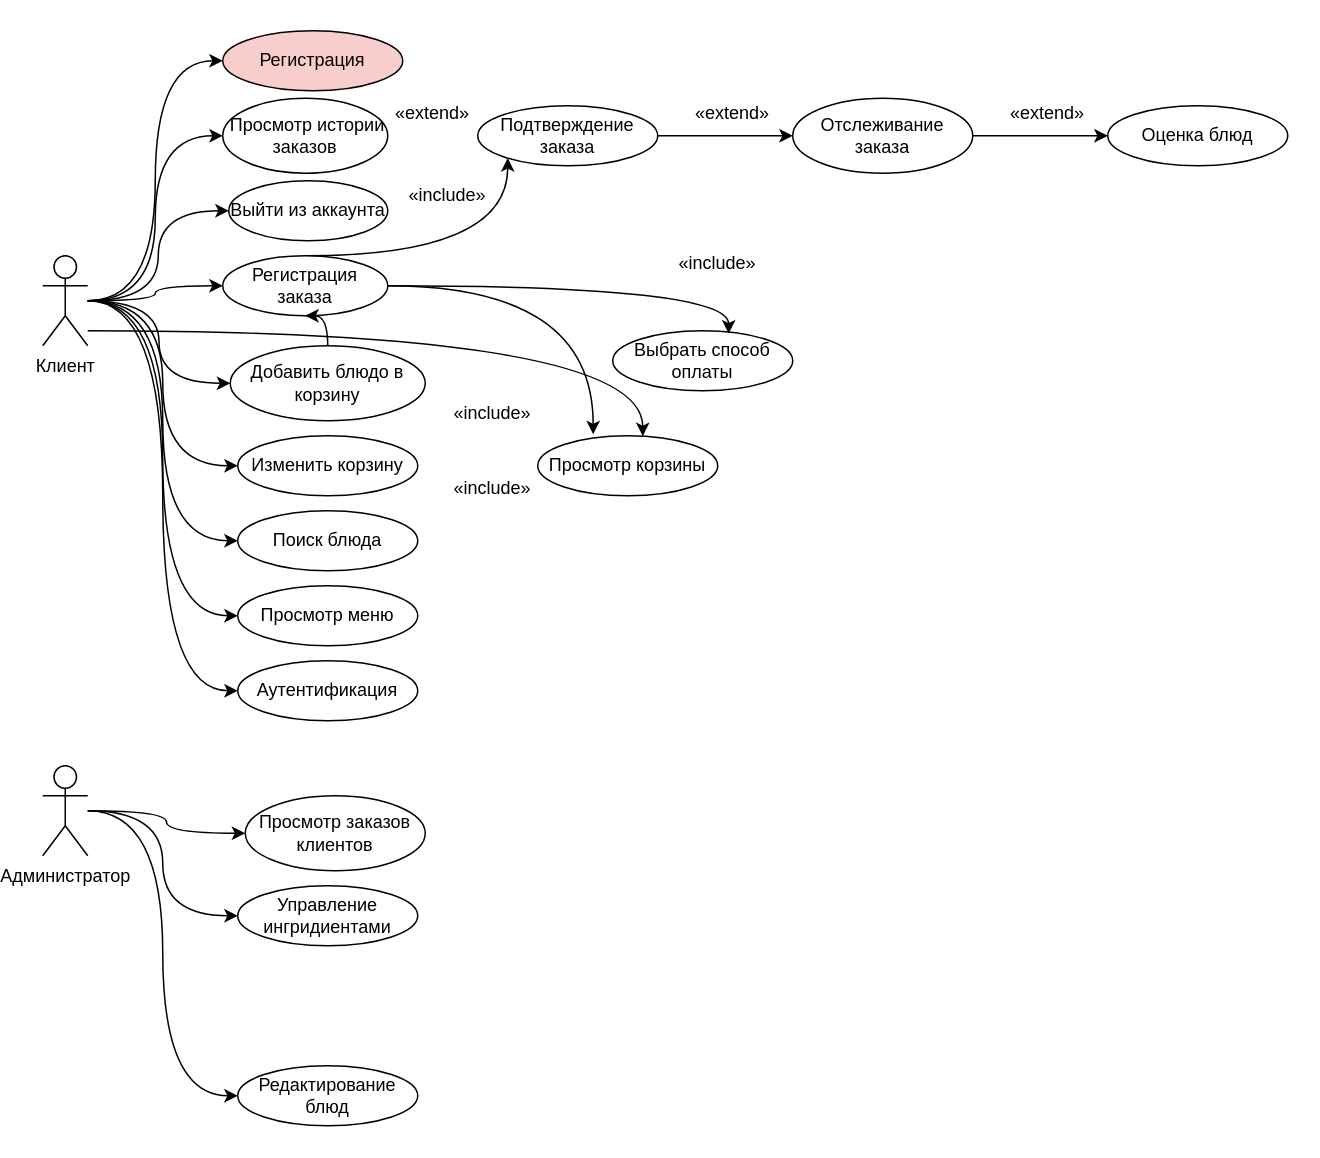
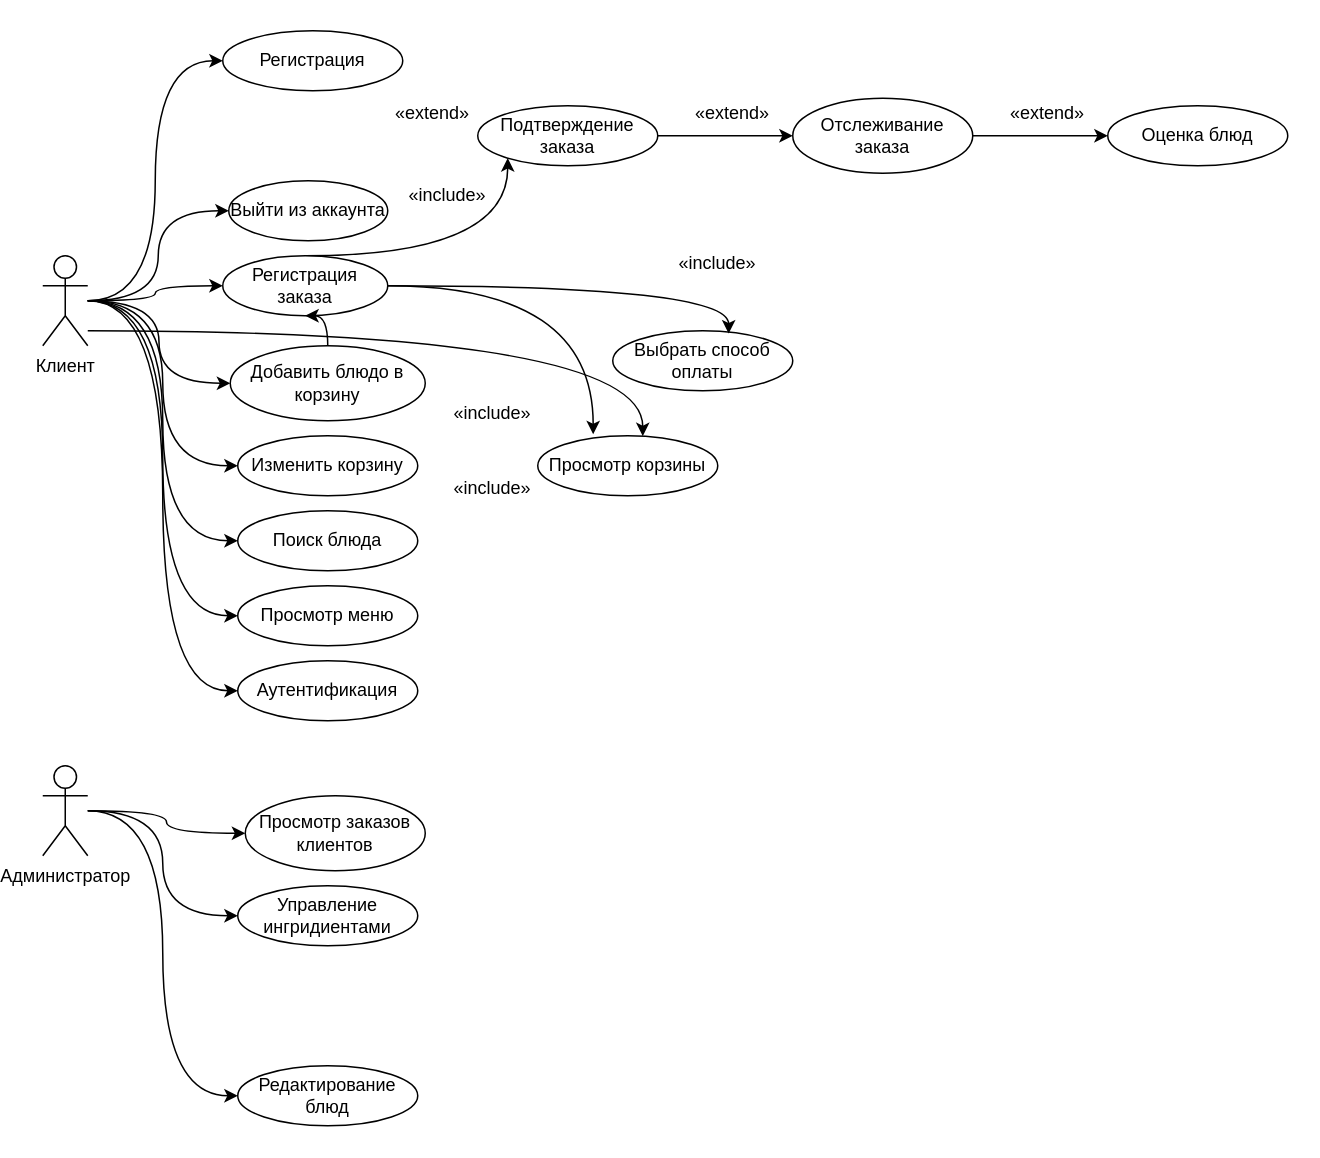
  <mxCell id="0" />
  <mxCell id="1" parent="0" />
  <mxCell id="2" style="edgeStyle=orthogonalEdgeStyle;rounded=0;orthogonalLoop=1;jettySize=auto;html=1;entryX=0;entryY=0.5;entryDx=0;entryDy=0;curved=1;" edge="1" parent="1" source="12" target="20"><mxGeometry relative="1" as="geometry" /></mxCell>
- <mxCell id="3" style="edgeStyle=orthogonalEdgeStyle;rounded=0;orthogonalLoop=1;jettySize=auto;html=1;entryX=0;entryY=0.5;entryDx=0;entryDy=0;curved=1;" edge="1" parent="1" source="12" target="26"><mxGeometry relative="1" as="geometry" /></mxCell>
  <mxCell id="4" style="edgeStyle=orthogonalEdgeStyle;rounded=0;orthogonalLoop=1;jettySize=auto;html=1;entryX=0;entryY=0.5;entryDx=0;entryDy=0;curved=1;" edge="1" parent="1" source="12" target="21"><mxGeometry relative="1" as="geometry" /></mxCell>
  <mxCell id="5" style="edgeStyle=orthogonalEdgeStyle;rounded=0;orthogonalLoop=1;jettySize=auto;html=1;entryX=0;entryY=0.5;entryDx=0;entryDy=0;curved=1;" edge="1" parent="1" source="12" target="32"><mxGeometry relative="1" as="geometry" /></mxCell>
  <mxCell id="6" style="edgeStyle=orthogonalEdgeStyle;rounded=0;orthogonalLoop=1;jettySize=auto;html=1;entryX=0;entryY=0.5;entryDx=0;entryDy=0;curved=1;" edge="1" parent="1" source="12" target="35"><mxGeometry relative="1" as="geometry" /></mxCell>
  <mxCell id="7" style="edgeStyle=orthogonalEdgeStyle;rounded=0;orthogonalLoop=1;jettySize=auto;html=1;entryX=0;entryY=0.5;entryDx=0;entryDy=0;curved=1;" edge="1" parent="1" source="12" target="33"><mxGeometry relative="1" as="geometry" /></mxCell>
  <mxCell id="8" style="edgeStyle=orthogonalEdgeStyle;rounded=0;orthogonalLoop=1;jettySize=auto;html=1;entryX=0;entryY=0.5;entryDx=0;entryDy=0;curved=1;" edge="1" parent="1" source="12" target="19"><mxGeometry relative="1" as="geometry" /></mxCell>
  <mxCell id="9" style="edgeStyle=orthogonalEdgeStyle;rounded=0;orthogonalLoop=1;jettySize=auto;html=1;entryX=0;entryY=0.5;entryDx=0;entryDy=0;curved=1;" edge="1" parent="1" source="12" target="22"><mxGeometry relative="1" as="geometry" /></mxCell>
  <mxCell id="10" style="edgeStyle=orthogonalEdgeStyle;rounded=0;orthogonalLoop=1;jettySize=auto;html=1;entryX=0;entryY=0.5;entryDx=0;entryDy=0;curved=1;" edge="1" parent="1" source="12" target="36"><mxGeometry relative="1" as="geometry" /></mxCell>
  <mxCell id="11" style="edgeStyle=orthogonalEdgeStyle;rounded=0;orthogonalLoop=1;jettySize=auto;html=1;curved=1;" edge="1" parent="1" source="12" target="37"><mxGeometry relative="1" as="geometry"><Array as="points"><mxPoint x="420" y="220" /></Array></mxGeometry></mxCell>
  <mxCell id="12" value="Клиент&lt;div&gt;&lt;br&gt;&lt;/div&gt;" style="shape=umlActor;verticalLabelPosition=bottom;verticalAlign=top;html=1;outlineConnect=0;" parent="1" vertex="1"><mxGeometry x="20" y="170" width="30" height="60" as="geometry" /></mxCell>
  <mxCell id="13" style="edgeStyle=orthogonalEdgeStyle;rounded=0;orthogonalLoop=1;jettySize=auto;html=1;entryX=0;entryY=0.5;entryDx=0;entryDy=0;curved=1;" edge="1" parent="1" source="16" target="23"><mxGeometry relative="1" as="geometry" /></mxCell>
  <mxCell id="14" style="edgeStyle=orthogonalEdgeStyle;rounded=0;orthogonalLoop=1;jettySize=auto;html=1;entryX=0;entryY=0.5;entryDx=0;entryDy=0;curved=1;" edge="1" parent="1" source="16" target="24"><mxGeometry relative="1" as="geometry" /></mxCell>
  <mxCell id="15" style="edgeStyle=orthogonalEdgeStyle;rounded=0;orthogonalLoop=1;jettySize=auto;html=1;entryX=0;entryY=0.5;entryDx=0;entryDy=0;curved=1;" edge="1" parent="1" source="16" target="25"><mxGeometry relative="1" as="geometry" /></mxCell>
  <mxCell id="16" value="Администратор&lt;div&gt;&lt;br&gt;&lt;/div&gt;" style="shape=umlActor;verticalLabelPosition=bottom;verticalAlign=top;html=1;outlineConnect=0;" vertex="1" parent="1"><mxGeometry x="20" y="510" width="30" height="60" as="geometry" /></mxCell>
  <mxCell id="17" style="edgeStyle=orthogonalEdgeStyle;rounded=0;orthogonalLoop=1;jettySize=auto;html=1;entryX=0;entryY=0.5;entryDx=0;entryDy=0;" edge="1" parent="1" source="18" target="28"><mxGeometry relative="1" as="geometry" /></mxCell>
  <mxCell id="18" value="Подтверждение заказа" style="ellipse;whiteSpace=wrap;html=1;" vertex="1" parent="1"><mxGeometry x="310" y="70" width="120" height="40" as="geometry" /></mxCell>
  <mxCell id="19" value="Поиск блюда" style="ellipse;whiteSpace=wrap;html=1;" vertex="1" parent="1"><mxGeometry x="150" y="340" width="120" height="40" as="geometry" /></mxCell>
- <mxCell id="20" value="Регистрация" style="ellipse;whiteSpace=wrap;html=1;fillColor=#f8cecc;" vertex="1" parent="1"><mxGeometry x="140" y="20" width="120" height="40" as="geometry" /></mxCell>
+ <mxCell id="20" value="Регистрация" style="ellipse;whiteSpace=wrap;html=1;" vertex="1" parent="1"><mxGeometry x="140" y="20" width="120" height="40" as="geometry" /></mxCell>
  <mxCell id="21" value="Выйти из аккаунта" style="ellipse;whiteSpace=wrap;html=1;" vertex="1" parent="1"><mxGeometry x="144" y="120" width="106" height="40" as="geometry" /></mxCell>
  <mxCell id="22" value="Аутентификация" style="ellipse;whiteSpace=wrap;html=1;" vertex="1" parent="1"><mxGeometry x="150" y="440" width="120" height="40" as="geometry" /></mxCell>
  <mxCell id="23" value="Просмотр заказов клиентов" style="ellipse;whiteSpace=wrap;html=1;" vertex="1" parent="1"><mxGeometry x="155" y="530" width="120" height="50" as="geometry" /></mxCell>
  <mxCell id="24" value="Управление ингридиентами" style="ellipse;whiteSpace=wrap;html=1;" vertex="1" parent="1"><mxGeometry x="150" y="590" width="120" height="40" as="geometry" /></mxCell>
  <mxCell id="25" value="Редактирование блюд" style="ellipse;whiteSpace=wrap;html=1;" vertex="1" parent="1"><mxGeometry x="150" y="710" width="120" height="40" as="geometry" /></mxCell>
- <mxCell id="26" value="&amp;nbsp;Просмотр истории заказов" style="ellipse;whiteSpace=wrap;html=1;" vertex="1" parent="1"><mxGeometry x="140" y="65" width="110" height="50" as="geometry" /></mxCell>
  <mxCell id="27" style="edgeStyle=orthogonalEdgeStyle;rounded=0;orthogonalLoop=1;jettySize=auto;html=1;entryX=0;entryY=0.5;entryDx=0;entryDy=0;" edge="1" parent="1" source="28" target="29"><mxGeometry relative="1" as="geometry" /></mxCell>
  <mxCell id="28" value="Отслеживание заказа" style="ellipse;whiteSpace=wrap;html=1;" vertex="1" parent="1"><mxGeometry x="520" y="65" width="120" height="50" as="geometry" /></mxCell>
  <mxCell id="29" value="Оценка блюд" style="ellipse;whiteSpace=wrap;html=1;" vertex="1" parent="1"><mxGeometry x="730" y="70" width="120" height="40" as="geometry" /></mxCell>
  <mxCell id="30" style="edgeStyle=orthogonalEdgeStyle;rounded=0;orthogonalLoop=1;jettySize=auto;html=1;curved=1;" edge="1" parent="1" source="32" target="18"><mxGeometry relative="1" as="geometry"><Array as="points"><mxPoint x="330" y="170" /></Array></mxGeometry></mxCell>
  <mxCell id="31" style="edgeStyle=orthogonalEdgeStyle;rounded=0;orthogonalLoop=1;jettySize=auto;html=1;entryX=0.308;entryY=-0.025;entryDx=0;entryDy=0;curved=1;entryPerimeter=0;" edge="1" parent="1" source="32" target="37"><mxGeometry relative="1" as="geometry" /></mxCell>
  <mxCell id="32" value="Регистрация заказа" style="ellipse;whiteSpace=wrap;html=1;" vertex="1" parent="1"><mxGeometry x="140" y="170" width="110" height="40" as="geometry" /></mxCell>
  <mxCell id="33" value="Изменить корзину" style="ellipse;whiteSpace=wrap;html=1;" vertex="1" parent="1"><mxGeometry x="150" y="290" width="120" height="40" as="geometry" /></mxCell>
  <mxCell id="34" style="edgeStyle=orthogonalEdgeStyle;rounded=0;orthogonalLoop=1;jettySize=auto;html=1;curved=1;" edge="1" parent="1" source="35" target="32"><mxGeometry relative="1" as="geometry" /></mxCell>
  <mxCell id="35" value="Добавить блюдо в корзину" style="ellipse;whiteSpace=wrap;html=1;" vertex="1" parent="1"><mxGeometry x="145" y="230" width="130" height="50" as="geometry" /></mxCell>
  <mxCell id="36" value="Просмотр меню" style="ellipse;whiteSpace=wrap;html=1;" vertex="1" parent="1"><mxGeometry x="150" y="390" width="120" height="40" as="geometry" /></mxCell>
  <mxCell id="37" value="Просмотр корзины" style="ellipse;whiteSpace=wrap;html=1;" vertex="1" parent="1"><mxGeometry x="350" y="290" width="120" height="40" as="geometry" /></mxCell>
  <mxCell id="38" value="Выбрать способ оплаты" style="ellipse;whiteSpace=wrap;html=1;" vertex="1" parent="1"><mxGeometry x="400" y="220" width="120" height="40" as="geometry" /></mxCell>
  <mxCell id="39" style="edgeStyle=orthogonalEdgeStyle;rounded=0;orthogonalLoop=1;jettySize=auto;html=1;entryX=0.644;entryY=0.047;entryDx=0;entryDy=0;entryPerimeter=0;curved=1;" edge="1" parent="1" source="32" target="38"><mxGeometry relative="1" as="geometry" /></mxCell>
  <mxCell id="40" style="edgeStyle=orthogonalEdgeStyle;rounded=0;orthogonalLoop=1;jettySize=auto;html=1;exitX=0.5;exitY=1;exitDx=0;exitDy=0;" edge="1" parent="1" source="25" target="25"><mxGeometry relative="1" as="geometry" /></mxCell>
  <mxCell id="41" value="«extend»" style="text;html=1;whiteSpace=wrap;strokeColor=none;fillColor=none;align=center;verticalAlign=middle;rounded=0;" vertex="1" parent="1"><mxGeometry x="250" y="60" width="60" height="30" as="geometry" /></mxCell>
  <mxCell id="42" value="«extend»" style="text;html=1;whiteSpace=wrap;strokeColor=none;fillColor=none;align=center;verticalAlign=middle;rounded=0;" vertex="1" parent="1"><mxGeometry x="450" y="60" width="60" height="30" as="geometry" /></mxCell>
  <mxCell id="43" value="«extend»" style="text;html=1;whiteSpace=wrap;strokeColor=none;fillColor=none;align=center;verticalAlign=middle;rounded=0;" vertex="1" parent="1"><mxGeometry x="660" y="60" width="60" height="30" as="geometry" /></mxCell>
  <mxCell id="44" value="«include&lt;span style=&quot;background-color: transparent; color: light-dark(rgb(0, 0, 0), rgb(255, 255, 255));&quot;&gt;»&lt;/span&gt;" style="text;html=1;whiteSpace=wrap;strokeColor=none;fillColor=none;align=center;verticalAlign=middle;rounded=0;" vertex="1" parent="1"><mxGeometry x="260" y="115" width="60" height="30" as="geometry" /></mxCell>
  <mxCell id="45" value="«include&lt;span style=&quot;background-color: transparent; color: light-dark(rgb(0, 0, 0), rgb(255, 255, 255));&quot;&gt;»&lt;/span&gt;" style="text;html=1;whiteSpace=wrap;strokeColor=none;fillColor=none;align=center;verticalAlign=middle;rounded=0;" vertex="1" parent="1"><mxGeometry x="440" y="160" width="60" height="30" as="geometry" /></mxCell>
  <mxCell id="46" value="«include&lt;span style=&quot;background-color: transparent; color: light-dark(rgb(0, 0, 0), rgb(255, 255, 255));&quot;&gt;»&lt;/span&gt;" style="text;html=1;whiteSpace=wrap;strokeColor=none;fillColor=none;align=center;verticalAlign=middle;rounded=0;" vertex="1" parent="1"><mxGeometry x="290" y="310" width="60" height="30" as="geometry" /></mxCell>
  <mxCell id="47" value="«include&lt;span style=&quot;background-color: transparent; color: light-dark(rgb(0, 0, 0), rgb(255, 255, 255));&quot;&gt;»&lt;/span&gt;" style="text;html=1;whiteSpace=wrap;strokeColor=none;fillColor=none;align=center;verticalAlign=middle;rounded=0;" vertex="1" parent="1"><mxGeometry x="290" y="260" width="60" height="30" as="geometry" /></mxCell>
